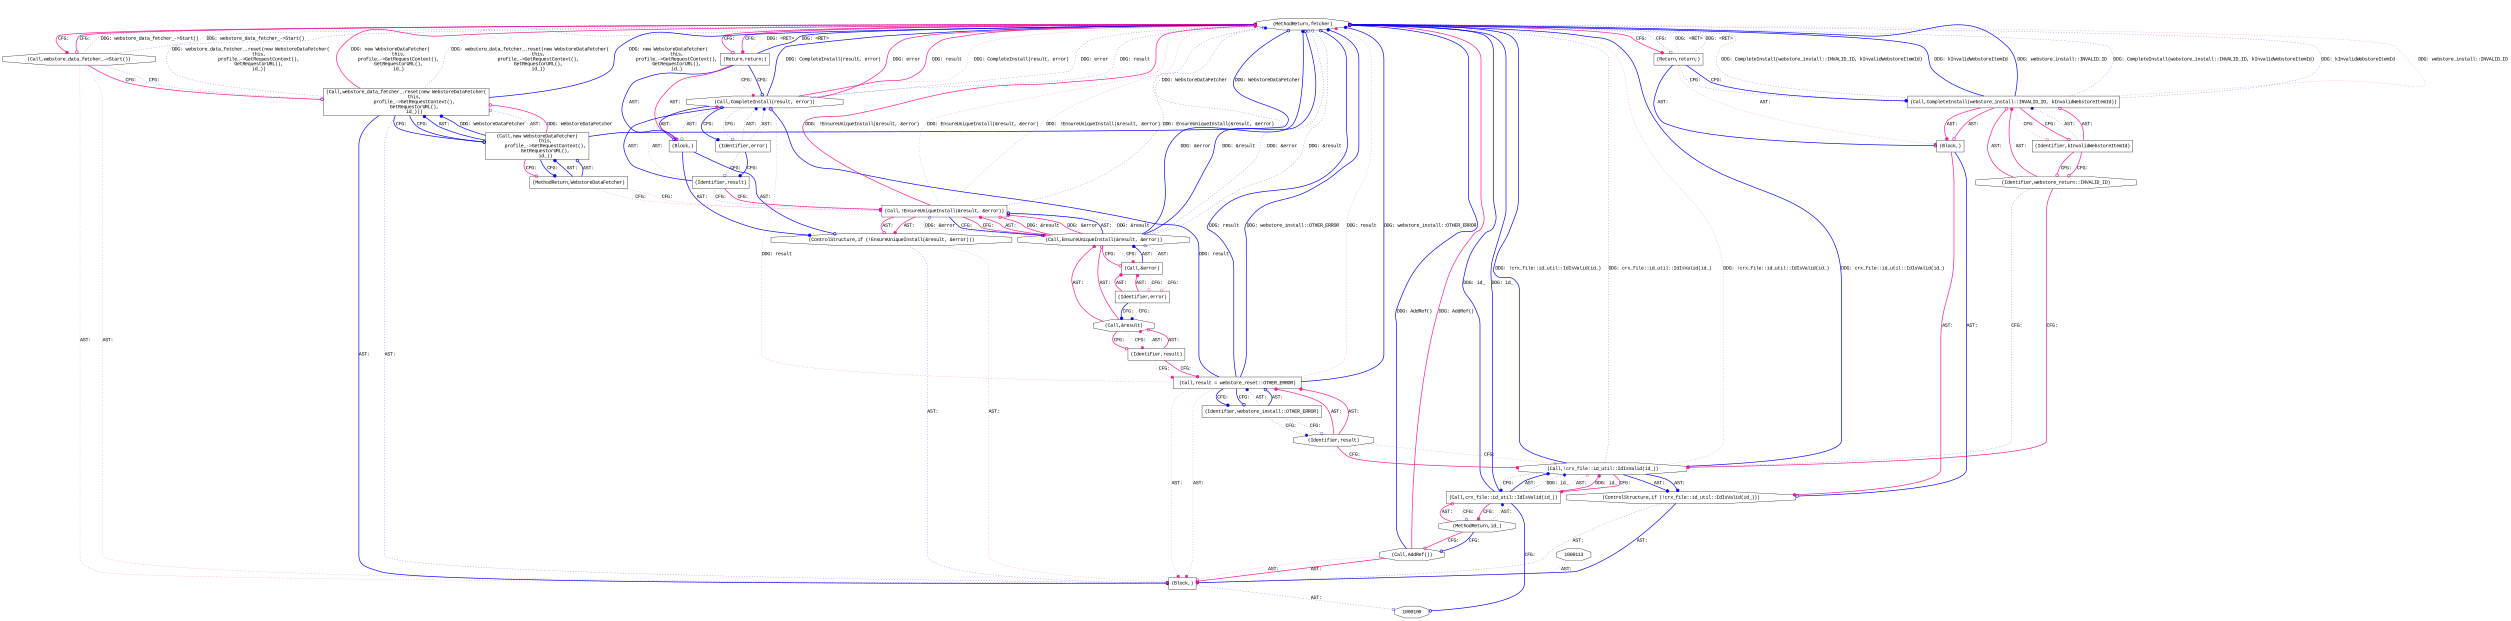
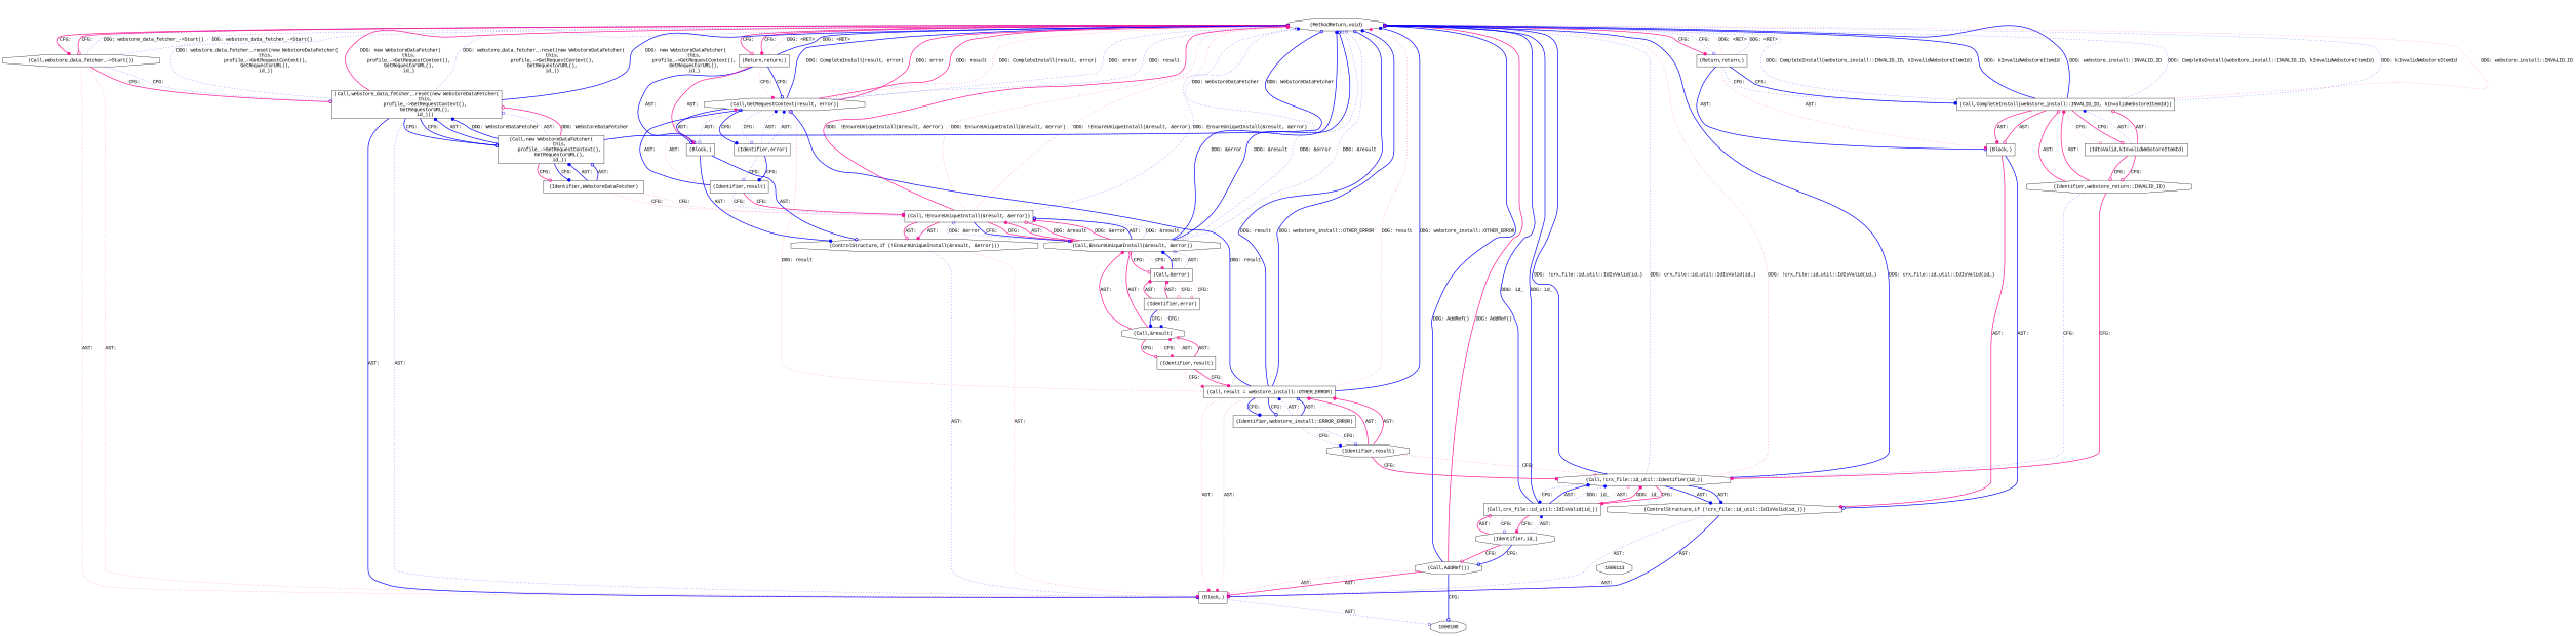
  digraph {
    fontname="Liberation Mono"
    node [fontname="Liberation Mono" shape=box]
    edge [arrowhead=dot color=blue fontname="Liberation Mono" style=bold]
-   n1 [label="(MethodReturn,fetcher)" shape=octagon]
+   n1 [label="(MethodReturn,void)" shape=octagon]
    n2 [label="(Return,return;)"]
    n3 [label="(Call,webstore_data_fetcher_->Start())" shape=octagon]
    n4 [label="(Return,return;)"]
    n5 [label="(Block,)"]
-   n6 [label="(Call,CompleteInstall(result, error))" shape=octagon]
+   n6 [label="(Call,GetRequestContext(result, error))" shape=octagon]
    n7 [label="(Block,)"]
    n8 [label="(Call,webstore_data_fetcher_.reset(new WebstoreDataFetcher(\n      this,\n      profile_->GetRequestContext(),\n      GetRequestorURL(),\n      id_)))"]
    n9 [label="(Block,)"]
    n10 [label="(Call,CompleteInstall(webstore_install::INVALID_ID, kInvalidWebstoreItemId))"]
    1000100 [shape=octagon]
    n12 [label="(ControlStructure,if (!EnsureUniqueInstall(&result, &error)))" shape=octagon]
    n13 [label="(Call,&result)" shape=octagon]
    n14 [label="(Identifier,result)"]
    n15 [label="(Call,EnsureUniqueInstall(&result, &error))" shape=octagon]
-   n16 [label="(Call,result = webstore_reset::OTHER_ERROR)"]
+   n16 [label="(Call,result = webstore_install::OTHER_ERROR)"]
    n17 [label="(Call,&error)"]
    n18 [label="(Call,!EnsureUniqueInstall(&result, &error))"]
-   n19 [label="(Identifier,webstore_install::OTHER_ERROR)"]
+   n19 [label="(Identifier,webstore_install::ERROR_ERROR)"]
    n20 [label="(Identifier,error)"]
    n21 [label="(Identifier,result)"]
    n22 [label="(Identifier,error)"]
    n23 [label="(Call,new WebstoreDataFetcher(\n      this,\n      profile_->GetRequestContext(),\n      GetRequestorURL(),\n      id_))"]
-   n24 [label="(MethodReturn,WebstoreDataFetcher)"]
+   n24 [label="(Identifier,WebstoreDataFetcher)"]
    n25 [label="(Call,AddRef())" shape=octagon]
    n26 [label="(ControlStructure,if (!crx_file::id_util::IdIsValid(id_)))" shape=octagon]
-   n27 [label="(MethodReturn,id_)" shape=octagon]
+   n27 [label="(Identifier,id_)" shape=octagon]
    n28 [label="(Call,crx_file::id_util::IdIsValid(id_))"]
-   n29 [label="(Call,!crx_file::id_util::IdIsValid(id_))" shape=octagon]
+   n29 [label="(Call,!crx_file::id_util::Identifier(id_))" shape=octagon]
    n30 [label="(Identifier,webstore_return::INVALID_ID)" shape=octagon]
-   n31 [label="(Identifier,kInvalidWebstoreItemId)"]
+   n31 [label="(IdIsValid,kInvalidWebstoreItemId)"]
    n32 [label="(Identifier,result)" shape=octagon]
    n33 [label=1000113 shape=octagon]
    n1 -> n2 [arrowhead=odot color=deeppink label="CFG: "]
    n1 -> n2 [color=deeppink label="CFG: "]
    n1 -> n3 [color=deeppink label="CFG: "]
    n1 -> n3 [arrowhead=odot color=deeppink label="CFG: "]
    n1 -> n4 [color=deeppink label="CFG: "]
    n1 -> n4 [arrowhead=odot label="CFG: " style=dotted]
    n2 -> n1 [color=deeppink label="DDG: <RET>" style=dotted]
    n2 -> n1 [label="DDG: <RET>"]
    n2 -> n5 [arrowhead=odot label="AST: "]
    n2 -> n5 [color=deeppink label="AST: "]
    n2 -> n6 [color=deeppink label="CFG: " style=dotted]
    n2 -> n6 [arrowhead=odot label="CFG: "]
    n3 -> n1 [arrowhead=odot label="DDG: webstore_data_fetcher_->Start()" style=dotted]
    n3 -> n1 [label="DDG: webstore_data_fetcher_->Start()" style=dotted]
    n3 -> n7 [color=deeppink label="AST: " style=dotted]
    n3 -> n7 [arrowhead=odot color=deeppink label="AST: " style=dotted]
    n3 -> n8 [arrowhead=odot color=deeppink label="CFG: "]
    n3 -> n8 [arrowhead=odot label="CFG: " style=dotted]
    n4 -> n1 [arrowhead=odot color=deeppink label="DDG: <RET>" style=dotted]
    n4 -> n1 [arrowhead=odot label="DDG: <RET>" style=dotted]
    n4 -> n9 [arrowhead=odot label="AST: "]
    n4 -> n9 [color=deeppink label="AST: " style=dotted]
    n4 -> n10 [label="CFG: " style=dotted]
    n4 -> n10 [arrowhead=odot label="CFG: "]
    n5 -> n12 [label="AST: "]
    n5 -> n12 [arrowhead=odot label="AST: "]
    n6 -> n1 [label="DDG: CompleteInstall(result, error)"]
    n6 -> n1 [color=deeppink label="DDG: error"]
    n6 -> n1 [color=deeppink label="DDG: result"]
    n6 -> n1 [color=deeppink label="DDG: CompleteInstall(result, error)" style=dotted]
    n6 -> n1 [label="DDG: error" style=dotted]
    n6 -> n1 [arrowhead=odot label="DDG: result" style=dotted]
    n6 -> n5 [arrowhead=odot label="AST: "]
    n6 -> n5 [arrowhead=odot label="AST: " style=dotted]
    n6 -> n22 [label="CFG: "]
    n6 -> n22 [arrowhead=odot label="CFG: " style=dotted]
    n7 -> 1000100 [arrowhead=odot label="AST: " style=dotted]
    n8 -> n1 [label="DDG: webstore_data_fetcher_.reset(new WebstoreDataFetcher(\n      this,\n      profile_->GetRequestContext(),\n      GetRequestorURL(),\n      id_))" style=dotted]
    n8 -> n1 [arrowhead=odot color=deeppink label="DDG: new WebstoreDataFetcher(\n      this,\n      profile_->GetRequestContext(),\n      GetRequestorURL(),\n      id_)"]
    n8 -> n1 [label="DDG: webstore_data_fetcher_.reset(new WebstoreDataFetcher(\n      this,\n      profile_->GetRequestContext(),\n      GetRequestorURL(),\n      id_))" style=dotted]
    n8 -> n1 [label="DDG: new WebstoreDataFetcher(\n      this,\n      profile_->GetRequestContext(),\n      GetRequestorURL(),\n      id_)"]
    n8 -> n7 [label="AST: "]
    n8 -> n7 [label="AST: " style=dotted]
    n8 -> n23 [arrowhead=odot label="CFG: "]
    n8 -> n23 [arrowhead=odot label="CFG: "]
    n9 -> n26 [color=deeppink label="AST: "]
    n9 -> n26 [arrowhead=odot label="AST: "]
    n10 -> n1 [label="DDG: CompleteInstall(webstore_install::INVALID_ID, kInvalidWebstoreItemId)" style=dotted]
    n10 -> n1 [label="DDG: kInvalidWebstoreItemId"]
    n10 -> n1 [label="DDG: webstore_install::INVALID_ID"]
    n10 -> n1 [label="DDG: CompleteInstall(webstore_install::INVALID_ID, kInvalidWebstoreItemId)" style=dotted]
    n10 -> n1 [arrowhead=odot label="DDG: kInvalidWebstoreItemId" style=dotted]
    n10 -> n1 [arrowhead=odot color=deeppink label="DDG: webstore_install::INVALID_ID" style=dotted]
    n10 -> n9 [color=deeppink label="AST: "]
    n10 -> n9 [arrowhead=odot color=deeppink label="AST: "]
    n10 -> n31 [arrowhead=odot color=deeppink label="CFG: " style=dotted]
    n10 -> n31 [arrowhead=odot color=deeppink label="CFG: "]
    n12 -> n7 [arrowhead=odot label="AST: " style=dotted]
    n12 -> n7 [color=deeppink label="AST: " style=dotted]
    n13 -> n14 [arrowhead=odot color=deeppink label="CFG: "]
    n13 -> n14 [color=deeppink label="CFG: " style=dotted]
    n13 -> n15 [color=deeppink label="AST: "]
    n13 -> n15 [arrowhead=odot color=deeppink label="AST: "]
    n14 -> n13 [color=deeppink label="AST: " style=dotted]
    n14 -> n13 [arrowhead=odot color=deeppink label="AST: "]
    n14 -> n16 [color=deeppink label="CFG: " style=dotted]
    n14 -> n16 [color=deeppink label="CFG: "]
    n15 -> n1 [label="DDG: &error"]
    n15 -> n1 [arrowhead=odot label="DDG: &result"]
    n15 -> n1 [arrowhead=odot label="DDG: &error" style=dotted]
    n15 -> n1 [arrowhead=odot label="DDG: &result" style=dotted]
    n15 -> n17 [arrowhead=odot color=deeppink label="CFG: "]
    n15 -> n17 [color=deeppink label="CFG: " style=dotted]
    n15 -> n18 [color=deeppink label="AST: "]
    n15 -> n18 [arrowhead=odot color=deeppink label="DDG: &result"]
    n15 -> n18 [color=deeppink label="DDG: &error"]
    n15 -> n18 [arrowhead=odot label="AST: "]
    n15 -> n18 [arrowhead=odot label="DDG: &result" style=dotted]
    n15 -> n18 [arrowhead=odot label="DDG: &error" style=dotted]
    n16 -> n1 [arrowhead=odot label="DDG: result"]
    n16 -> n1 [label="DDG: webstore_install::OTHER_ERROR"]
    n16 -> n1 [color=deeppink label="DDG: result" style=dotted]
    n16 -> n1 [label="DDG: webstore_install::OTHER_ERROR"]
    n16 -> n6 [arrowhead=odot color=deeppink label="DDG: result" style=dotted]
    n16 -> n6 [arrowhead=odot label="DDG: result"]
    n16 -> n7 [color=deeppink label="AST: " style=dotted]
    n16 -> n7 [color=deeppink label="AST: " style=dotted]
    n16 -> n19 [label="CFG: "]
    n16 -> n19 [arrowhead=odot label="CFG: "]
    n17 -> n15 [label="AST: "]
    n17 -> n15 [arrowhead=odot label="AST: " style=dotted]
    n17 -> n20 [arrowhead=odot color=deeppink label="CFG: " style=dotted]
    n17 -> n20 [arrowhead=odot color=deeppink label="CFG: " style=dotted]
    n18 -> n1 [color=deeppink label="DDG: !EnsureUniqueInstall(&result, &error)"]
    n18 -> n1 [color=deeppink label="DDG: EnsureUniqueInstall(&result, &error)" style=dotted]
    n18 -> n1 [color=deeppink label="DDG: !EnsureUniqueInstall(&result, &error)" style=dotted]
    n18 -> n1 [arrowhead=odot label="DDG: EnsureUniqueInstall(&result, &error)" style=dotted]
    n18 -> n12 [arrowhead=odot color=deeppink label="AST: "]
    n18 -> n12 [color=deeppink label="AST: "]
    n18 -> n15 [color=deeppink label="CFG: "]
    n18 -> n15 [arrowhead=odot label="CFG: "]
    n19 -> n16 [label="AST: " style=dotted]
    n19 -> n16 [arrowhead=odot label="AST: "]
    n19 -> n32 [label="CFG: " style=dotted]
    n19 -> n32 [arrowhead=odot label="CFG: " style=dotted]
    n20 -> n13 [label="CFG: "]
    n20 -> n13 [label="CFG: " style=dotted]
    n20 -> n17 [color=deeppink label="AST: "]
    n20 -> n17 [color=deeppink label="AST: "]
    n21 -> n6 [arrowhead=odot label="AST: "]
    n21 -> n6 [color=deeppink label="AST: " style=dotted]
    n21 -> n18 [color=deeppink label="CFG: "]
    n21 -> n18 [arrowhead=odot label="CFG: " style=dotted]
    n22 -> n6 [label="AST: " style=dotted]
    n22 -> n6 [label="AST: " style=dotted]
    n22 -> n21 [arrowhead=odot label="CFG: " style=dotted]
    n22 -> n21 [label="CFG: "]
    n23 -> n1 [label="DDG: WebstoreDataFetcher" style=dotted]
    n23 -> n1 [arrowhead=odot label="DDG: WebstoreDataFetcher"]
    n23 -> n8 [label="AST: "]
    n23 -> n8 [label="DDG: WebstoreDataFetcher"]
    n23 -> n8 [arrowhead=odot label="AST: " style=dotted]
    n23 -> n8 [arrowhead=odot color=deeppink label="DDG: WebstoreDataFetcher"]
    n23 -> n24 [arrowhead=odot color=deeppink label="CFG: "]
    n23 -> n24 [label="CFG: "]
    n24 -> n18 [color=deeppink label="CFG: " style=dotted]
    n24 -> n18 [color=deeppink label="CFG: " style=dotted]
    n24 -> n23 [label="AST: "]
    n24 -> n23 [arrowhead=odot label="AST: "]
    n25 -> n1 [label="DDG: AddRef()"]
    n25 -> n1 [color=deeppink label="DDG: AddRef()"]
    n25 -> n7 [arrowhead=odot color=deeppink label="AST: "]
    n25 -> n7 [arrowhead=odot color=deeppink label="AST: " style=dotted]
-   n28 -> 1000100 [arrowhead=odot label="CFG: "]
+   n25 -> 1000100 [arrowhead=odot label="CFG: "]
    n26 -> n7 [arrowhead=odot label="AST: "]
    n26 -> n7 [arrowhead=odot label="AST: " style=dotted]
    n27 -> n25 [arrowhead=odot label="CFG: "]
    n27 -> n25 [arrowhead=odot color=deeppink label="CFG: "]
    n27 -> n28 [label="AST: " style=dotted]
    n27 -> n28 [arrowhead=odot color=deeppink label="AST: "]
    n28 -> n1 [arrowhead=odot label="DDG: id_"]
    n28 -> n1 [label="DDG: id_"]
    n28 -> n27 [arrowhead=odot label="CFG: " style=dotted]
    n28 -> n27 [color=deeppink label="CFG: "]
    n28 -> n29 [label="AST: "]
    n28 -> n29 [label="DDG: id_" style=dotted]
    n28 -> n29 [arrowhead=odot color=deeppink label="AST: " style=dotted]
    n28 -> n29 [color=deeppink label="DDG: id_"]
    n29 -> n1 [label="DDG: !crx_file::id_util::IdIsValid(id_)"]
    n29 -> n1 [label="DDG: crx_file::id_util::IdIsValid(id_)" style=dotted]
    n29 -> n1 [color=deeppink label="DDG: !crx_file::id_util::IdIsValid(id_)" style=dotted]
    n29 -> n1 [arrowhead=odot label="DDG: crx_file::id_util::IdIsValid(id_)"]
    n29 -> n26 [label="AST: "]
    n29 -> n26 [label="AST: "]
    n29 -> n28 [label="CFG: " style=dotted]
    n29 -> n28 [color=deeppink label="CFG: "]
    n30 -> n10 [arrowhead=odot color=deeppink label="AST: "]
    n30 -> n10 [color=deeppink label="AST: "]
    n30 -> n29 [arrowhead=odot label="CFG: " style=dotted]
    n30 -> n29 [color=deeppink label="CFG: "]
    n31 -> n10 [label="AST: " style=dotted]
    n31 -> n10 [arrowhead=odot color=deeppink label="AST: "]
    n31 -> n30 [arrowhead=odot color=deeppink label="CFG: "]
    n31 -> n30 [arrowhead=odot color=deeppink label="CFG: "]
    n32 -> n16 [color=deeppink label="AST: "]
    n32 -> n16 [color=deeppink label="AST: "]
    n32 -> n29 [color=deeppink label="CFG: "]
    n32 -> n29 [arrowhead=odot color=deeppink label="CFG: " style=dotted]
    n33 -> n7 [color=deeppink label="AST: " style=dotted]
  }
